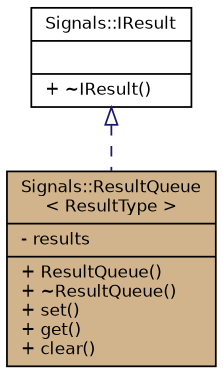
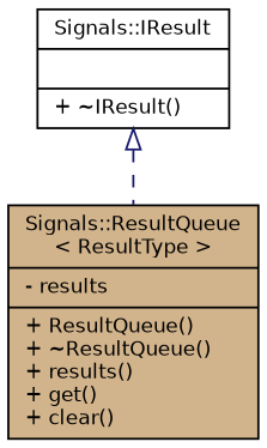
  digraph {
    node [color=black fontname=Helvetica fontsize=10 shape=record style=filled]
-   n1 [fillcolor=tan fontcolor=black height=0.2 label="{Signals::ResultQueue\l\< ResultType \>\n|- results\l|+ ResultQueue()\l+ ~ResultQueue()\l+ set()\l+ get()\l+ clear()\l}" width=0.4]
+   n1 [fillcolor=tan fontcolor=black height=0.2 label="{Signals::ResultQueue\l\< ResultType \>\n|- results\l|+ ResultQueue()\l+ ~ResultQueue()\l+ results()\l+ get()\l+ clear()\l}" width=0.4]
    n2 [fillcolor=white height=0.2 label="{Signals::IResult\n||+ ~IResult()\l}" width=0.4]
    n2 -> n1 [arrowtail=onormal color=midnightblue dir=back fontname=Helvetica fontsize=10 labelfontname=Helvetica labelfontsize=10 style=dashed]
  }
